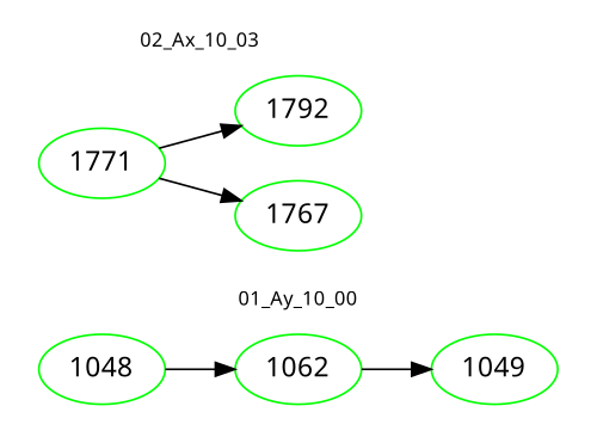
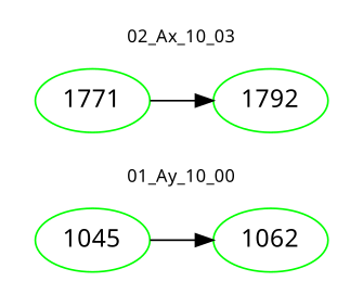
  digraph {
    fontname="Noto Sans"
    rankdir=LR
    node [color=green fontname="Noto Sans"]
    edge [color=black fontname="Noto Sans"]
    n1 [label=1062]
-   n2 [label=1048]
-   n3 [label=1049]
+   n2 [label=1045]
    n4 [label=1771]
-   n5 [label=1767]
    n6 [label=1792]
    subgraph cluster_1 {
      color=white
      fontsize=10
      label="01_Ay_10_00"
      n1
      n2
-     n3
    }
    subgraph cluster_2 {
      color=white
      fontsize=10
      label="02_Ax_10_03"
      n4
-     n5
      n6
    }
-   n1 -> n3
    n2 -> n1
-   n4 -> n5
    n4 -> n6
  }
